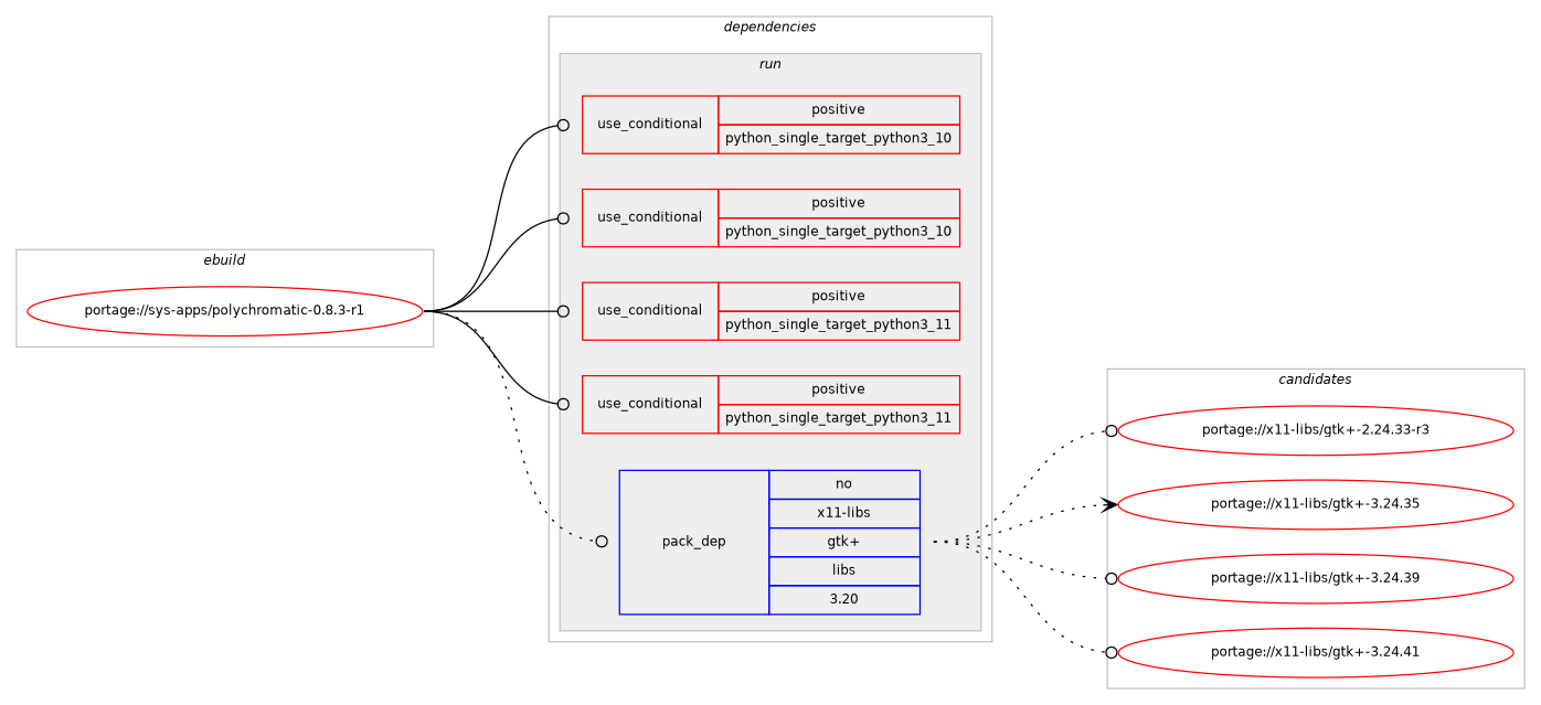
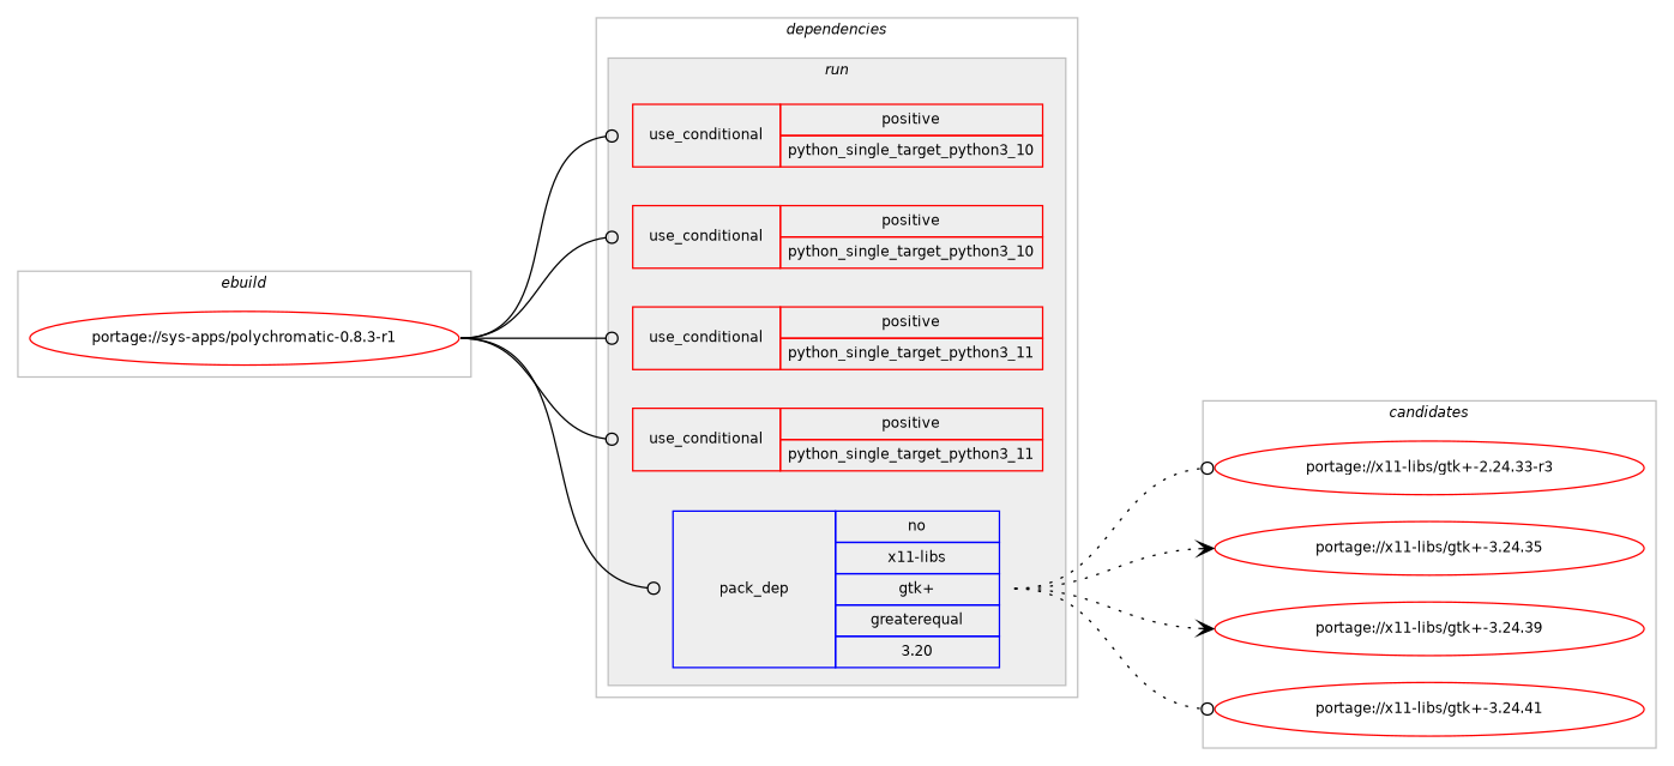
  digraph {
    compound=true
    concentrate=true
    fontname=Helvetica
    fontsize=10
    newrank=true
    rankdir=LR
    ranksep=1.5
    node [color=red fontname=Helvetica fontsize=10]
    edge [arrowhead=odot headport=w style=solid tailport=e weight=20]
    n1 [label="portage://sys-apps/polychromatic-0.8.3-r1" width=4]
    n2 [label=<<TABLE BORDER="0" CELLBORDER="1" CELLSPACING="0" CELLPADDING="4"><TR><TD ROWSPAN="3" CELLPADDING="10">use_conditional</TD></TR><TR><TD>positive</TD></TR><TR><TD>python_single_target_python3_10</TD></TR></TABLE>> shape=none]
    n3 [label=<<TABLE BORDER="0" CELLBORDER="1" CELLSPACING="0" CELLPADDING="4"><TR><TD ROWSPAN="3" CELLPADDING="10">use_conditional</TD></TR><TR><TD>positive</TD></TR><TR><TD>python_single_target_python3_10</TD></TR></TABLE>> shape=none]
    n4 [label=<<TABLE BORDER="0" CELLBORDER="1" CELLSPACING="0" CELLPADDING="4"><TR><TD ROWSPAN="3" CELLPADDING="10">use_conditional</TD></TR><TR><TD>positive</TD></TR><TR><TD>python_single_target_python3_11</TD></TR></TABLE>> shape=none]
    n5 [label=<<TABLE BORDER="0" CELLBORDER="1" CELLSPACING="0" CELLPADDING="4"><TR><TD ROWSPAN="3" CELLPADDING="10">use_conditional</TD></TR><TR><TD>positive</TD></TR><TR><TD>python_single_target_python3_11</TD></TR></TABLE>> shape=none]
-   n6 [color=blue label=<<TABLE BORDER="0" CELLBORDER="1" CELLSPACING="0" CELLPADDING="4" WIDTH="220"><TR><TD ROWSPAN="6" CELLPADDING="30">pack_dep</TD></TR><TR><TD WIDTH="110">no</TD></TR><TR><TD>x11-libs</TD></TR><TR><TD>gtk+</TD></TR><TR><TD>libs</TD></TR><TR><TD>3.20</TD></TR></TABLE>> shape=none]
+   n6 [color=blue label=<<TABLE BORDER="0" CELLBORDER="1" CELLSPACING="0" CELLPADDING="4" WIDTH="220"><TR><TD ROWSPAN="6" CELLPADDING="30">pack_dep</TD></TR><TR><TD WIDTH="110">no</TD></TR><TR><TD>x11-libs</TD></TR><TR><TD>gtk+</TD></TR><TR><TD>greaterequal</TD></TR><TR><TD>3.20</TD></TR></TABLE>> shape=none]
    n7 [label="portage://x11-libs/gtk+-2.24.33-r3" width=4]
    n8 [label="portage://x11-libs/gtk+-3.24.35" width=4]
    n9 [label="portage://x11-libs/gtk+-3.24.39" width=4]
    n10 [label="portage://x11-libs/gtk+-3.24.41" width=4]
    subgraph cluster_1 {
      color=gray
      label=<<i>ebuild</i>>
      rank=same
      n1
    }
    subgraph cluster_2 {
      color=gray
      label=<<i>dependencies</i>>
      subgraph cluster_3 {
        color=gray
        fillcolor="#eeeeee"
        label=<<i>compile</i>>
        style=filled
      }
      subgraph cluster_4 {
        color=gray
        fillcolor="#eeeeee"
        label=<<i>compile and run</i>>
        style=filled
      }
      subgraph cluster_5 {
        color=gray
        fillcolor="#eeeeee"
        label=<<i>run</i>>
        style=filled
        subgraph sub_6 {
          color=gray
          fillcolor="#eeeeee"
          label=<<i>run</i>>
          style=filled
          n2
        }
        subgraph sub_7 {
          color=gray
          fillcolor="#eeeeee"
          label=<<i>run</i>>
          style=filled
          n3
        }
        subgraph sub_8 {
          color=gray
          fillcolor="#eeeeee"
          label=<<i>run</i>>
          style=filled
          n4
        }
        subgraph sub_9 {
          color=gray
          fillcolor="#eeeeee"
          label=<<i>run</i>>
          style=filled
          n5
        }
        subgraph sub_10 {
          color=gray
          fillcolor="#eeeeee"
          label=<<i>run</i>>
          style=filled
          n6
        }
      }
    }
    subgraph cluster_11 {
      color=gray
      label=<<i>candidates</i>>
      rank=same
      subgraph sub_12 {
        color=black
        label=<<i>candidates</i>>
        nodesep=1
        rank=same
        n7
        n8
        n9
        n10
      }
    }
    n1 -> n2
    n1 -> n3
    n1 -> n4
    n1 -> n5
-   n1 -> n6 [style=dotted]
+   n1 -> n6
    n6 -> n7 [style=dotted weight=100]
    n6 -> n8 [arrowhead=vee style=dotted weight=100]
-   n6 -> n9 [style=dotted weight=100]
+   n6 -> n9 [arrowhead=vee style=dotted weight=100]
    n6 -> n10 [style=dotted weight=100]
  }
